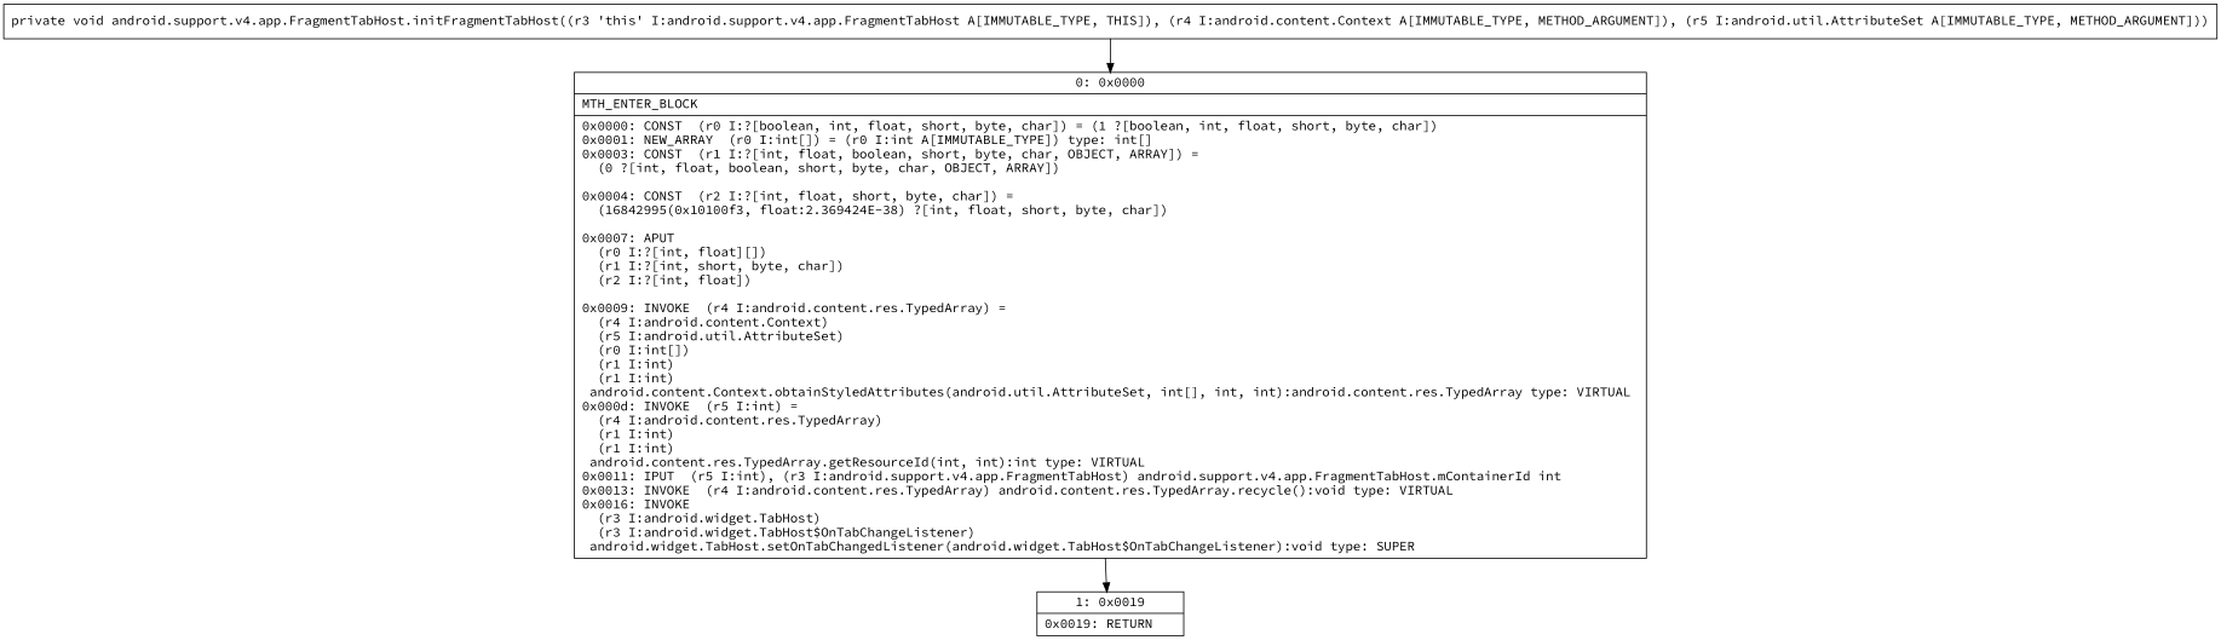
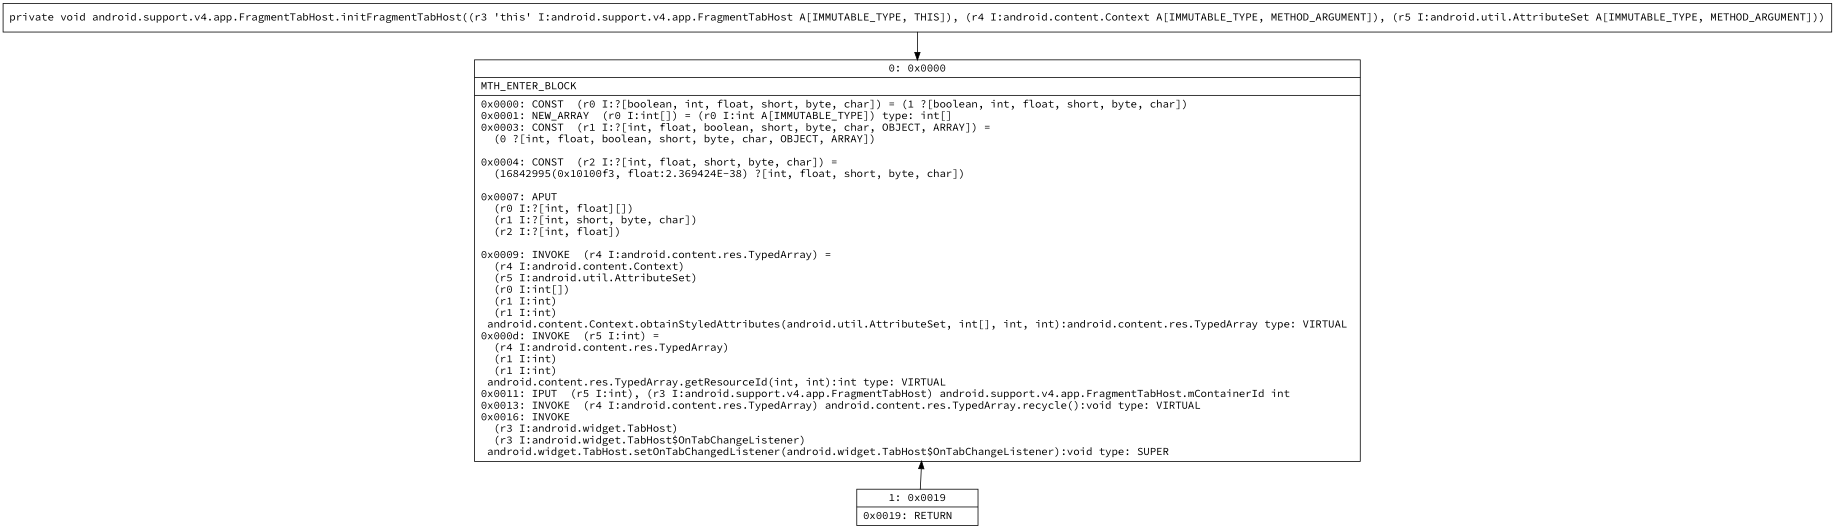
  digraph {
    fontname="Source Code Pro"
    node [shape=record fontname="Source Code Pro"]
    edge [fontname="Source Code Pro"]
    n1 [label="{0\:\ 0x0000|MTH_ENTER_BLOCK\l|0x0000: CONST  (r0 I:?[boolean, int, float, short, byte, char]) = (1 ?[boolean, int, float, short, byte, char]) \l0x0001: NEW_ARRAY  (r0 I:int[]) = (r0 I:int A[IMMUTABLE_TYPE]) type: int[] \l0x0003: CONST  (r1 I:?[int, float, boolean, short, byte, char, OBJECT, ARRAY]) = \l  (0 ?[int, float, boolean, short, byte, char, OBJECT, ARRAY])\l \l0x0004: CONST  (r2 I:?[int, float, short, byte, char]) = \l  (16842995(0x10100f3, float:2.369424E\-38) ?[int, float, short, byte, char])\l \l0x0007: APUT  \l  (r0 I:?[int, float][])\l  (r1 I:?[int, short, byte, char])\l  (r2 I:?[int, float])\l \l0x0009: INVOKE  (r4 I:android.content.res.TypedArray) = \l  (r4 I:android.content.Context)\l  (r5 I:android.util.AttributeSet)\l  (r0 I:int[])\l  (r1 I:int)\l  (r1 I:int)\l android.content.Context.obtainStyledAttributes(android.util.AttributeSet, int[], int, int):android.content.res.TypedArray type: VIRTUAL \l0x000d: INVOKE  (r5 I:int) = \l  (r4 I:android.content.res.TypedArray)\l  (r1 I:int)\l  (r1 I:int)\l android.content.res.TypedArray.getResourceId(int, int):int type: VIRTUAL \l0x0011: IPUT  (r5 I:int), (r3 I:android.support.v4.app.FragmentTabHost) android.support.v4.app.FragmentTabHost.mContainerId int \l0x0013: INVOKE  (r4 I:android.content.res.TypedArray) android.content.res.TypedArray.recycle():void type: VIRTUAL \l0x0016: INVOKE  \l  (r3 I:android.widget.TabHost)\l  (r3 I:android.widget.TabHost$OnTabChangeListener)\l android.widget.TabHost.setOnTabChangedListener(android.widget.TabHost$OnTabChangeListener):void type: SUPER \l}"]
    n2 [label="{1\:\ 0x0019|0x0019: RETURN   \l}"]
    n3 [label="{private void android.support.v4.app.FragmentTabHost.initFragmentTabHost((r3 'this' I:android.support.v4.app.FragmentTabHost A[IMMUTABLE_TYPE, THIS]), (r4 I:android.content.Context A[IMMUTABLE_TYPE, METHOD_ARGUMENT]), (r5 I:android.util.AttributeSet A[IMMUTABLE_TYPE, METHOD_ARGUMENT])) }"]
-   n1 -> n2
+   n2 -> n1
    n3 -> n1
  }
